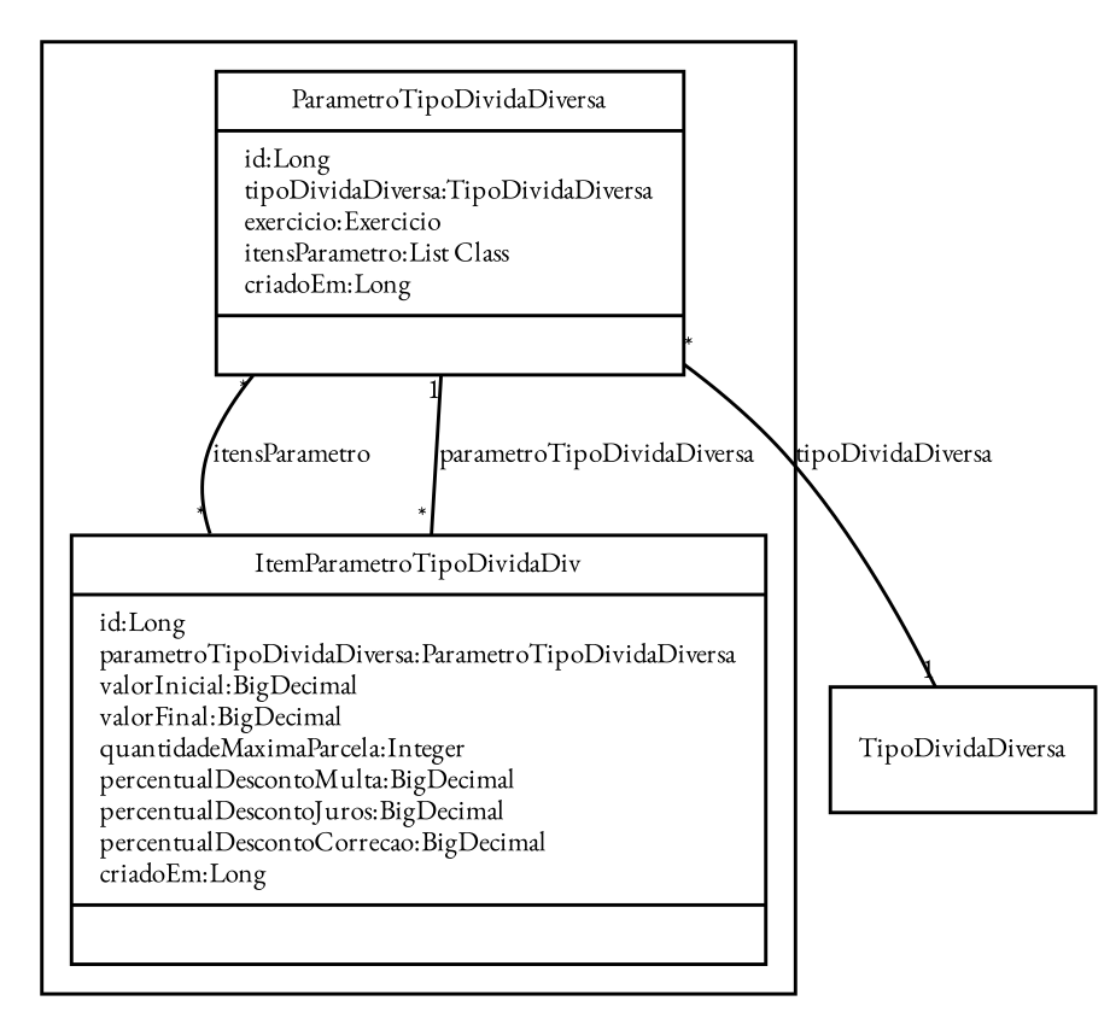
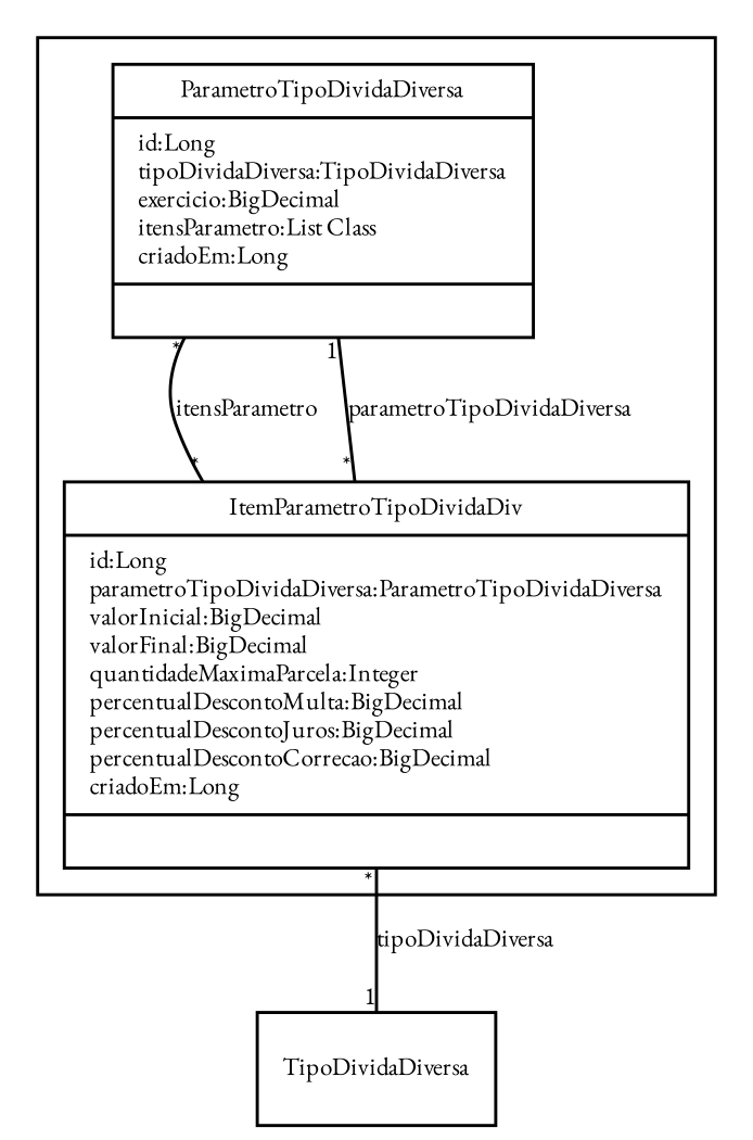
  digraph {
    fontname="EB Garamond"
    fontsize=8
    node [fontname="EB Garamond" fontsize=8 shape=record]
    edge [arrowhead=none fontname="EB Garamond" fontsize=8 headlabel=1 taillabel="*"]
-   n1 [label="{ParametroTipoDividaDiversa|id:Long\ltipoDividaDiversa:TipoDividaDiversa\lexercicio:Exercicio\litensParametro:List Class\lcriadoEm:Long\l|\l}"]
+   n1 [label="{ParametroTipoDividaDiversa|id:Long\ltipoDividaDiversa:TipoDividaDiversa\lexercicio:BigDecimal\litensParametro:List Class\lcriadoEm:Long\l|\l}"]
    n2 [label="{ItemParametroTipoDividaDiv|id:Long\lparametroTipoDividaDiversa:ParametroTipoDividaDiversa\lvalorInicial:BigDecimal\lvalorFinal:BigDecimal\lquantidadeMaximaParcela:Integer\lpercentualDescontoMulta:BigDecimal\lpercentualDescontoJuros:BigDecimal\lpercentualDescontoCorrecao:BigDecimal\lcriadoEm:Long\l|\l}"]
    TipoDividaDiversa
    subgraph cluster_1 {
      n1
      n2
    }
    n1 -> n2 [headlabel="*" label=itensParametro]
-   n1 -> TipoDividaDiversa [label=tipoDividaDiversa]
+   n2 -> TipoDividaDiversa [label=tipoDividaDiversa]
    n2 -> n1 [label=parametroTipoDividaDiversa]
  }
